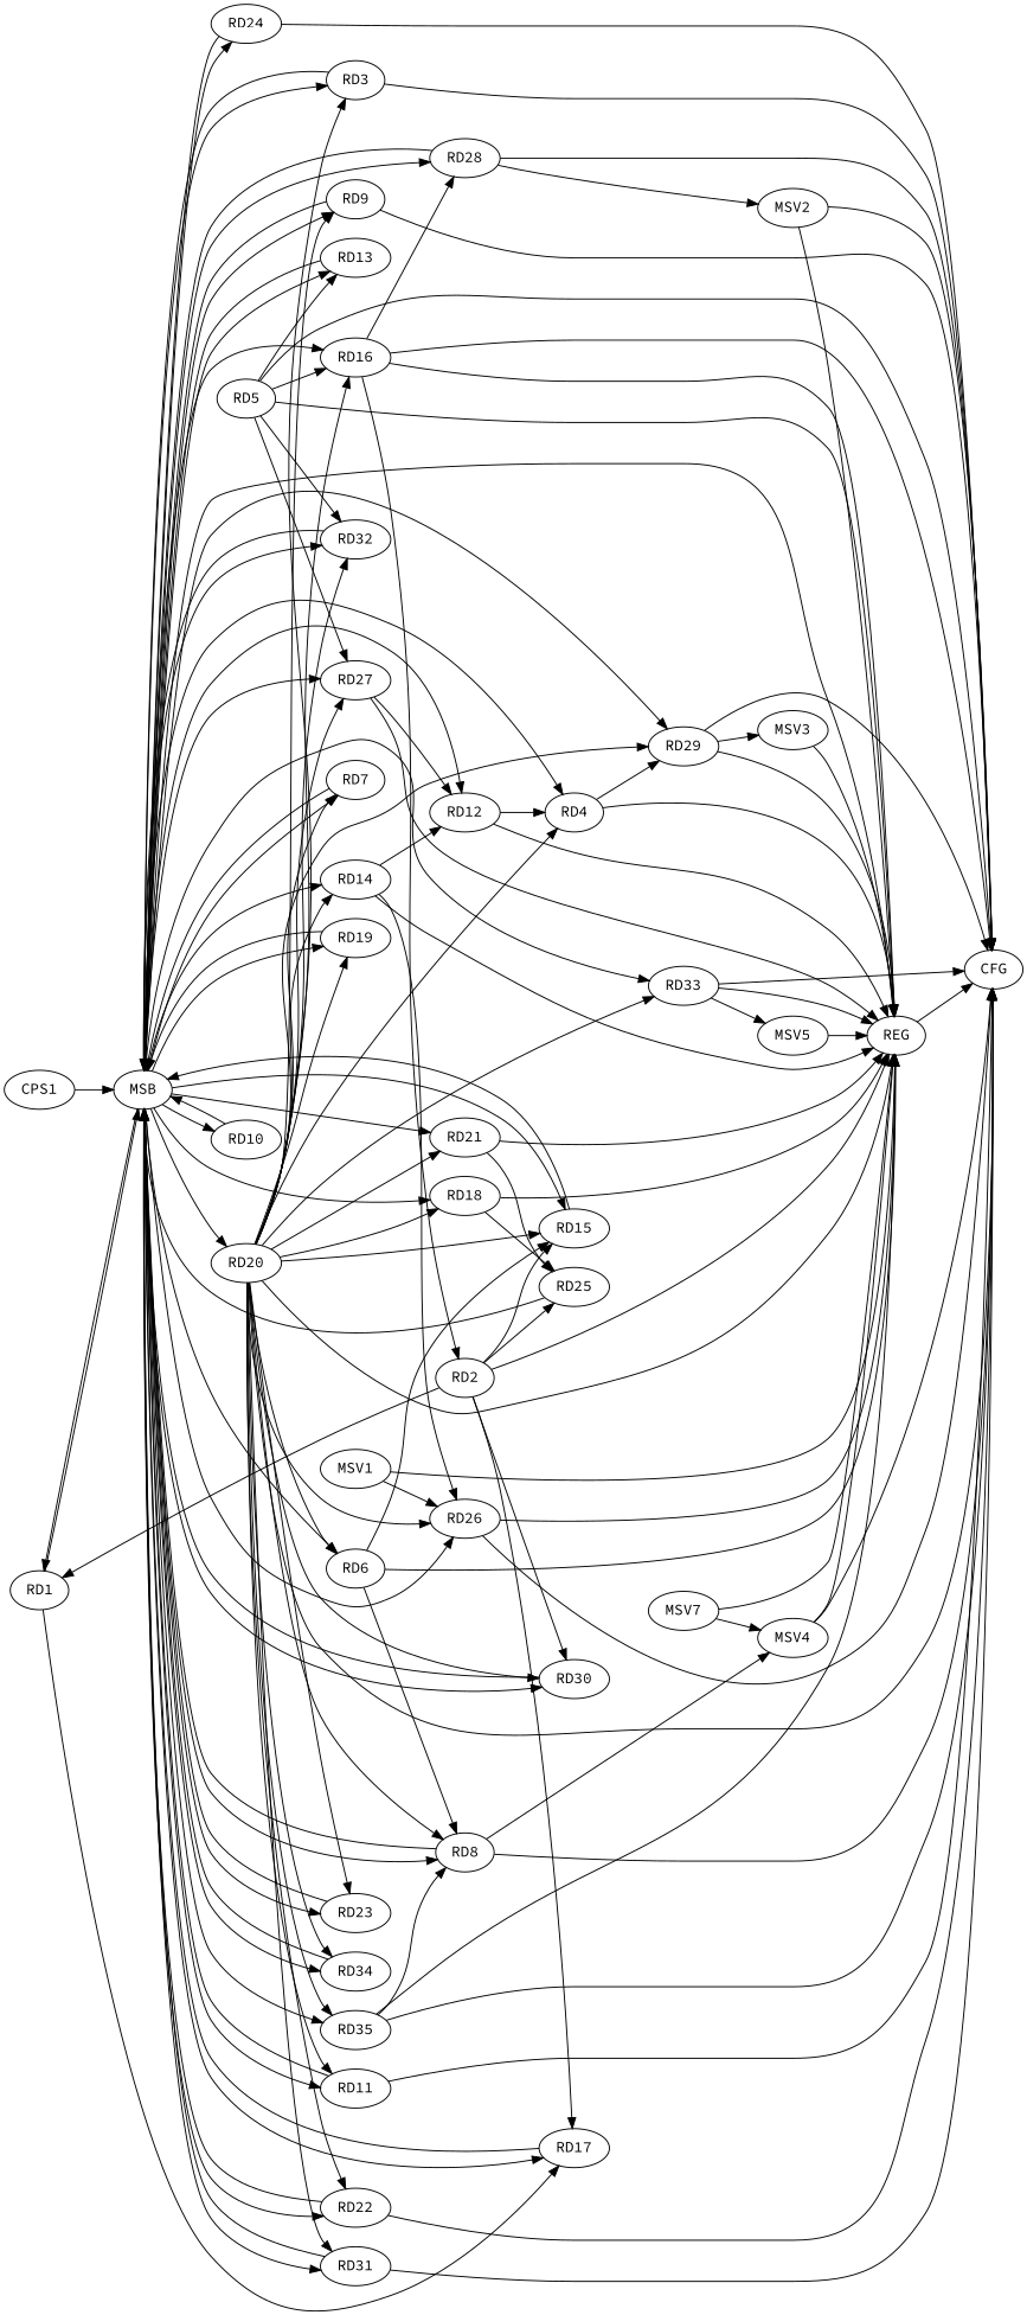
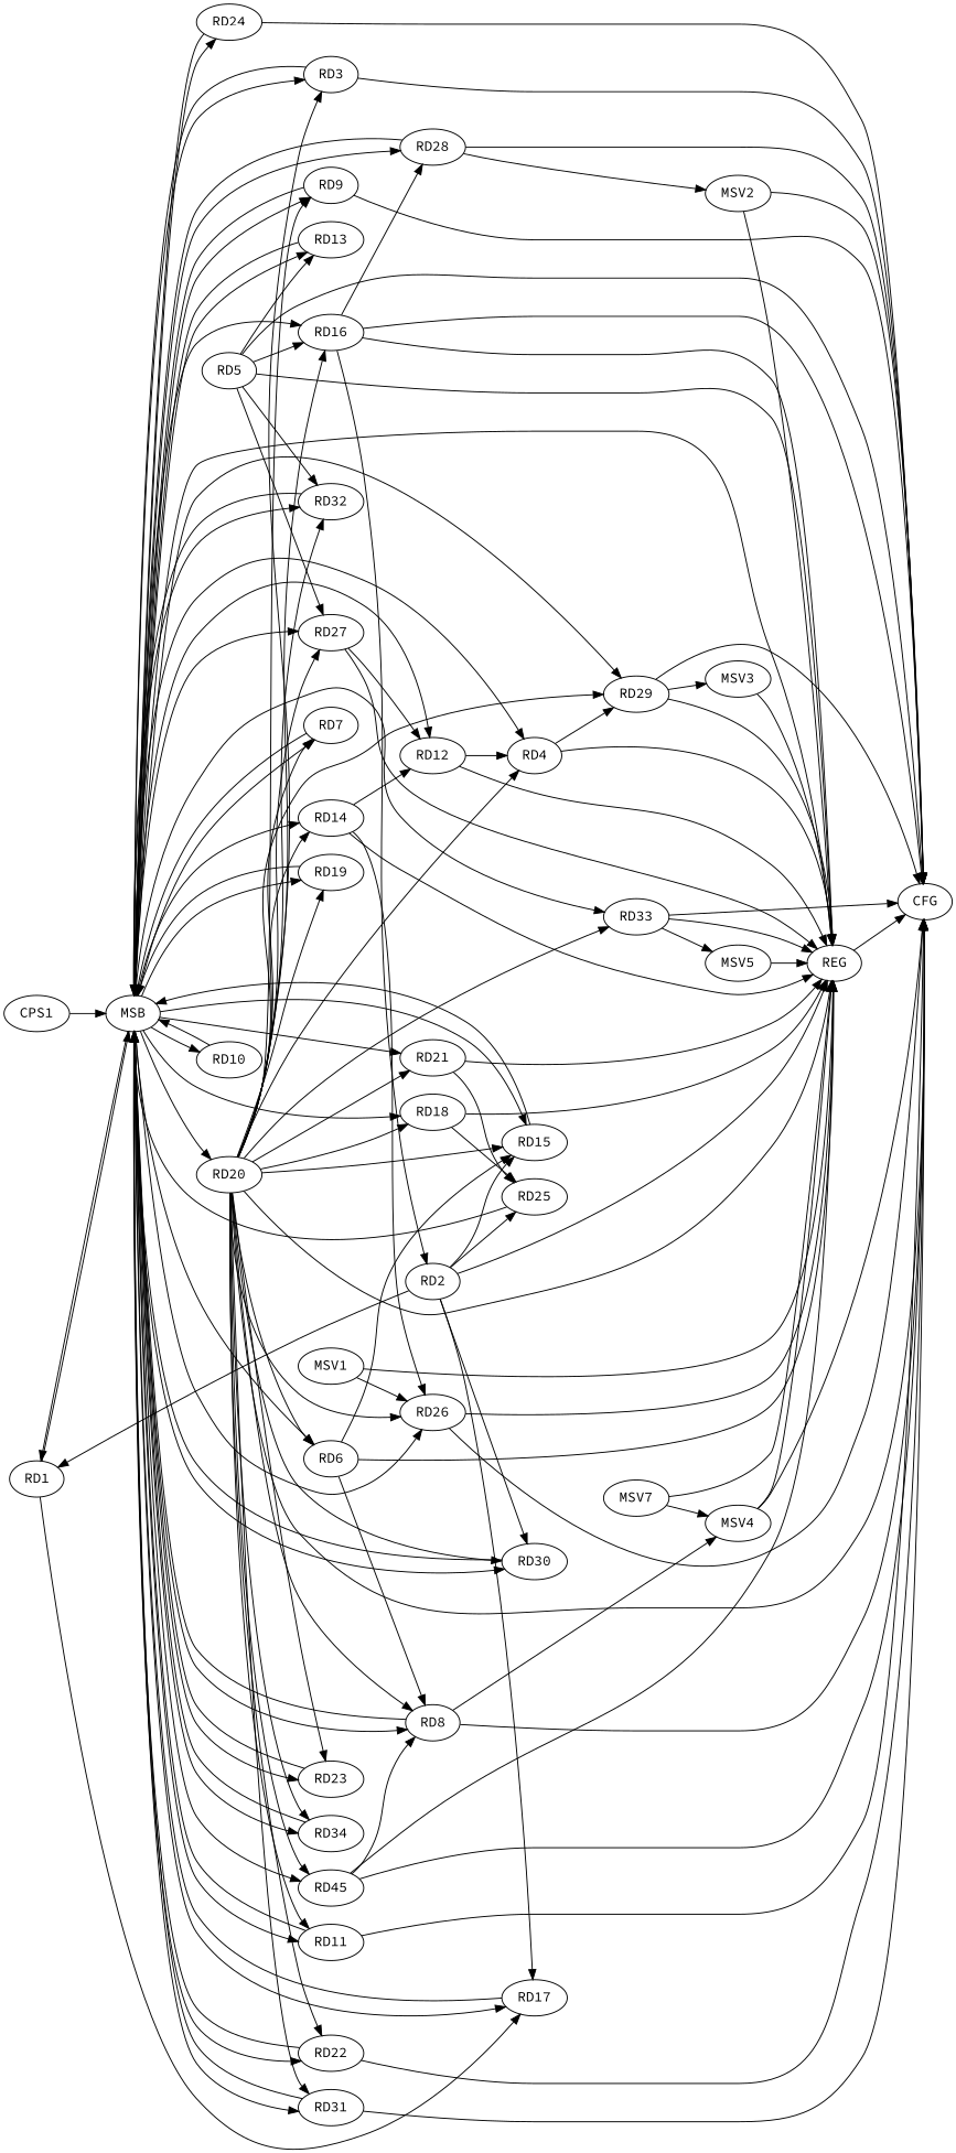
  strict digraph {
    fontname="Source Code Pro"
    rankdir=LR
    node [fontname="Source Code Pro"]
    edge [fontname="Source Code Pro"]
    n1 [label=RD1]
    n2 [label=MSB]
    n3 [label=RD17]
    n4 [label=RD15]
    n5 [label=RD30]
    n6 [label=REG]
    n7 [label=RD3]
    n8 [label=RD4]
    n9 [label=RD29]
    n10 [label=RD13]
    n11 [label=RD16]
    n12 [label=RD27]
    n13 [label=RD32]
    n14 [label=RD6]
    n15 [label=RD8]
    n16 [label=RD7]
    n17 [label=RD9]
    n18 [label=RD10]
    n19 [label=RD11]
    n20 [label=RD12]
    n21 [label=RD14]
    n22 [label=RD26]
    n23 [label=RD28]
    n24 [label=RD18]
    n25 [label=RD19]
    n26 [label=RD20]
    n27 [label=RD21]
    n28 [label=RD22]
    n29 [label=RD23]
    n30 [label=RD31]
    n31 [label=RD33]
    n32 [label=RD34]
-   n33 [label=RD35]
+   n33 [label=RD45]
    n34 [label=RD24]
    n35 [label=RD2]
    n36 [label=RD25]
    n37 [label=CFG]
    n38 [label=MSV3]
    n39 [label=RD5]
    n40 [label=MSV4]
    n41 [label=MSV2]
    n42 [label=MSV5]
    n43 [label=CPS1]
    n44 [label=MSV1]
    n45 [label=MSV7]
    n1 -> n2
    n1 -> n3
    n2 -> n1
    n2 -> n3
    n2 -> n4
    n2 -> n5
    n2 -> n6
    n2 -> n7
    n2 -> n8
    n2 -> n9
    n2 -> n10
    n2 -> n11
    n2 -> n12
    n2 -> n13
    n2 -> n14
    n2 -> n15
    n2 -> n16
    n2 -> n17
    n2 -> n18
    n2 -> n19
    n2 -> n20
    n2 -> n21
    n2 -> n22
    n2 -> n23
    n2 -> n24
    n2 -> n25
    n2 -> n26
    n2 -> n27
    n2 -> n28
    n2 -> n29
    n2 -> n30
    n2 -> n31
    n2 -> n32
    n2 -> n33
    n2 -> n34
    n3 -> n2
    n4 -> n2
    n5 -> n2
    n6 -> n37
    n7 -> n2
    n7 -> n37
    n8 -> n6
    n8 -> n9
    n9 -> n6
    n9 -> n37
    n9 -> n38
    n10 -> n2
    n11 -> n6
    n11 -> n23
    n11 -> n35
    n11 -> n37
    n12 -> n6
    n12 -> n20
    n13 -> n2
    n14 -> n4
    n14 -> n6
    n14 -> n15
    n15 -> n2
    n15 -> n37
    n15 -> n40
    n16 -> n2
    n17 -> n2
    n17 -> n37
    n18 -> n2
    n19 -> n2
    n19 -> n37
    n20 -> n6
    n20 -> n8
    n21 -> n6
    n21 -> n20
    n21 -> n22
    n22 -> n6
    n22 -> n37
    n23 -> n2
    n23 -> n37
    n23 -> n41
    n24 -> n6
    n24 -> n36
    n25 -> n2
    n26 -> n4
    n26 -> n5
    n26 -> n6
    n26 -> n7
    n26 -> n8
    n26 -> n9
    n26 -> n11
    n26 -> n12
    n26 -> n13
    n26 -> n14
    n26 -> n15
    n26 -> n16
    n26 -> n17
    n26 -> n19
    n26 -> n21
    n26 -> n22
    n26 -> n24
    n26 -> n25
    n26 -> n27
    n26 -> n28
    n26 -> n29
    n26 -> n30
    n26 -> n31
    n26 -> n32
    n26 -> n33
    n26 -> n37
    n27 -> n6
    n27 -> n36
    n28 -> n2
    n28 -> n37
    n29 -> n2
    n30 -> n2
    n30 -> n37
    n31 -> n6
    n31 -> n37
    n31 -> n42
    n32 -> n2
    n33 -> n6
    n33 -> n15
    n33 -> n37
    n34 -> n2
    n34 -> n37
    n35 -> n1
    n35 -> n3
    n35 -> n4
    n35 -> n5
    n35 -> n6
    n35 -> n36
    n36 -> n2
    n38 -> n6
    n39 -> n6
    n39 -> n10
    n39 -> n11
    n39 -> n12
    n39 -> n13
    n39 -> n37
    n40 -> n6
    n40 -> n37
    n41 -> n6
    n41 -> n37
    n42 -> n6
    n43 -> n2
    n44 -> n6
    n44 -> n22
    n45 -> n6
    n45 -> n40
  }
